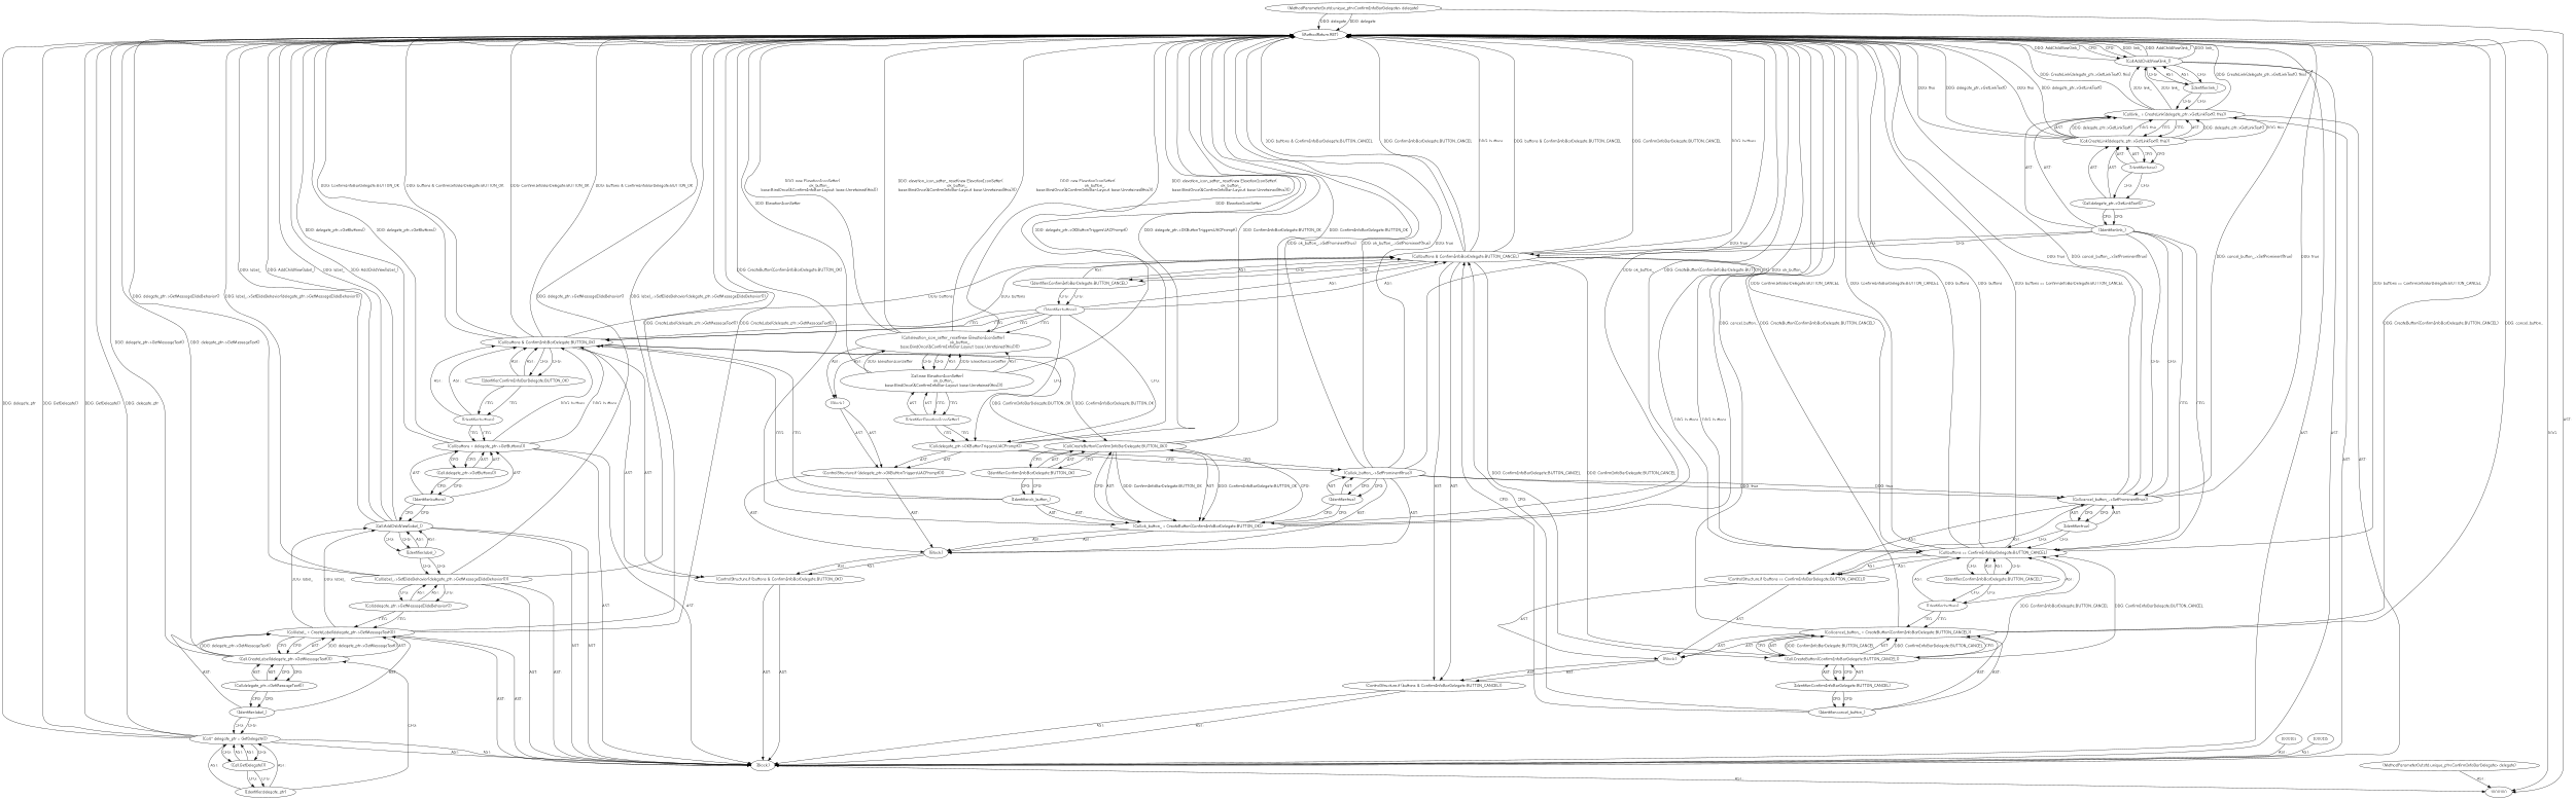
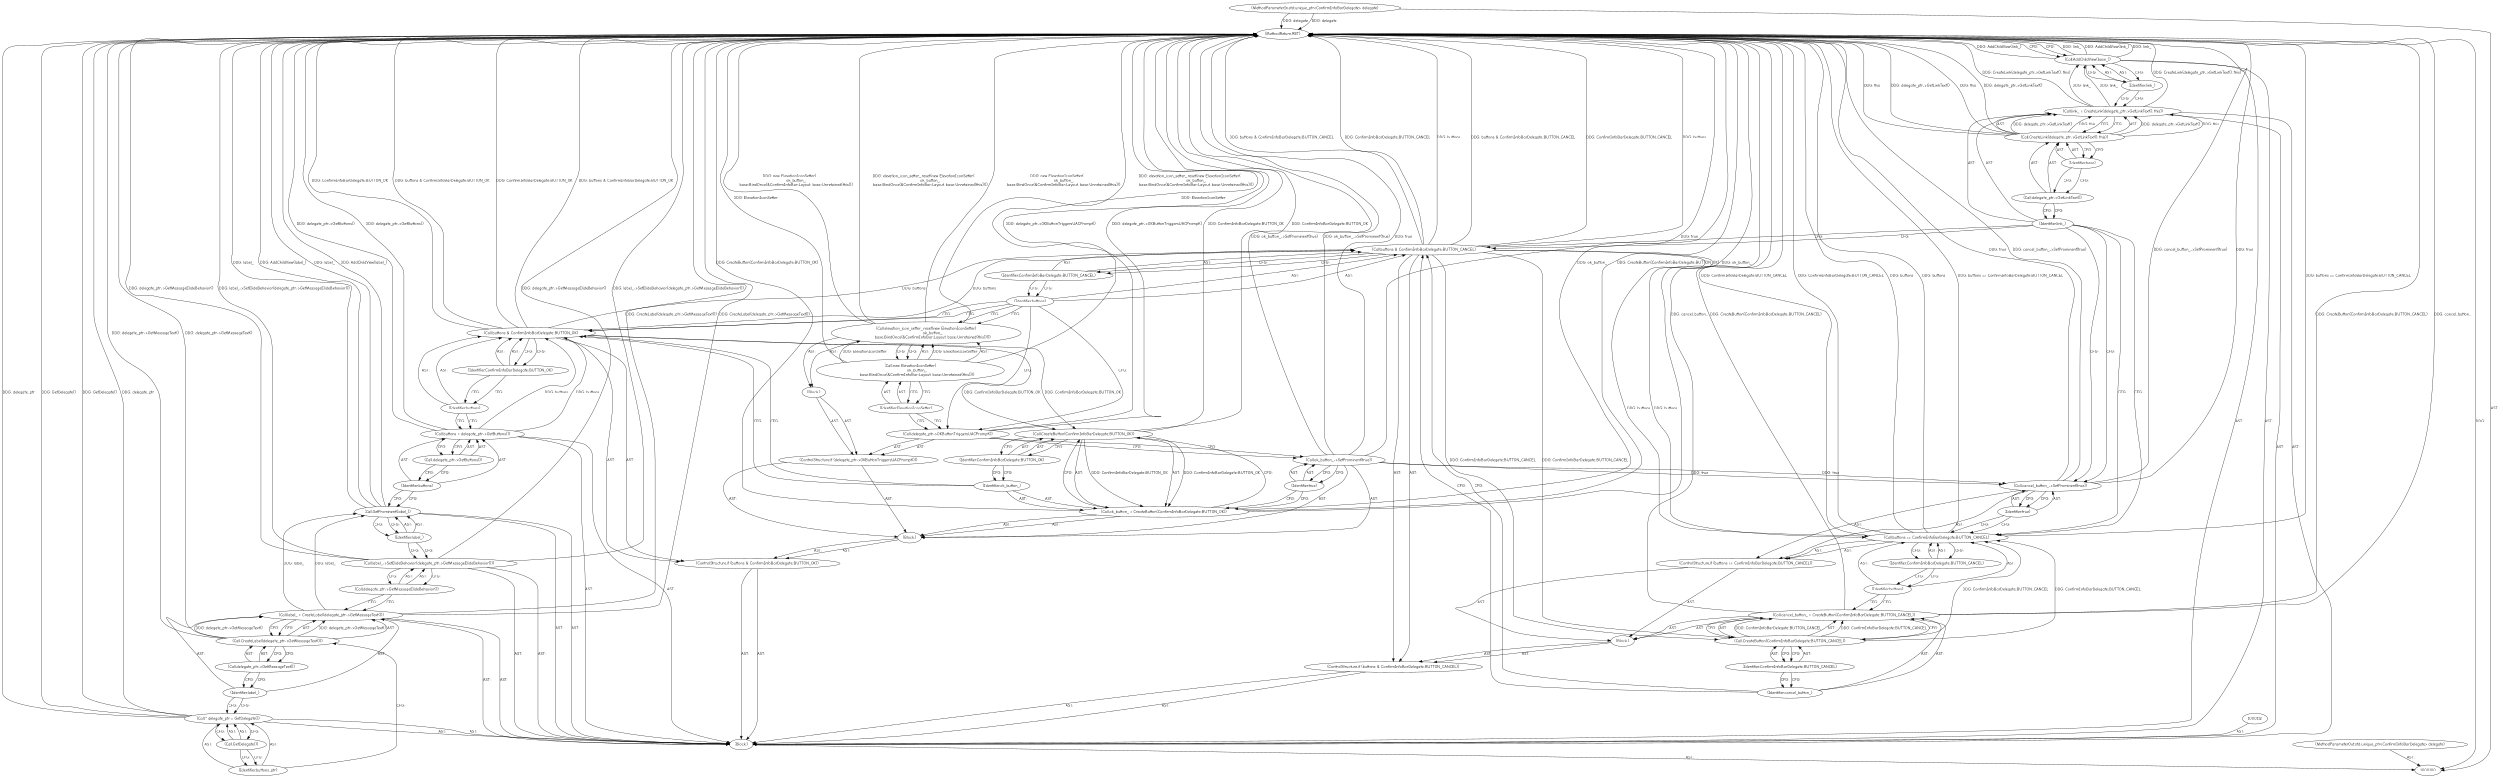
  digraph {
    fontname="Comic Neue"
    node [fontname="Comic Neue"]
    edge [fontname="Comic Neue"]
    n1 [label="(MethodReturn,RET)"]
-   n2 [label="(Call,AddChildView(link_))"]
+   n2 [label="(Call,AddChildView(base_))"]
    1000100
    n4 [label="(Block,)"]
    n5 [label="(Identifier,link_)"]
    n6 [label="(MethodParameterIn,std::unique_ptr<ConfirmInfoBarDelegate> delegate)"]
    n7 [label="(MethodParameterOut,std::unique_ptr<ConfirmInfoBarDelegate> delegate)"]
    n8 [label="(Call,CreateButton(ConfirmInfoBarDelegate::BUTTON_OK))"]
    n9 [label="(Identifier,ConfirmInfoBarDelegate::BUTTON_OK)"]
    n10 [label="(Call,ok_button_ = CreateButton(ConfirmInfoBarDelegate::BUTTON_OK))"]
    n11 [label="(Identifier,ok_button_)"]
    n12 [label="(Block,)"]
    n13 [label="(Call,buttons & ConfirmInfoBarDelegate::BUTTON_OK)"]
    n14 [label="(ControlStructure,if (buttons & ConfirmInfoBarDelegate::BUTTON_OK))"]
    n15 [label="(Call,buttons & ConfirmInfoBarDelegate::BUTTON_CANCEL)"]
    n16 [label="(Identifier,ConfirmInfoBarDelegate::BUTTON_OK)"]
    n17 [label="(Identifier,true)"]
    n18 [label="(Call,ok_button_->SetProminent(true))"]
    n19 [label="(Call,cancel_button_->SetProminent(true))"]
    n20 [label="(ControlStructure,if (buttons == ConfirmInfoBarDelegate::BUTTON_CANCEL))"]
    n21 [label="(Identifier,true)"]
    n22 [label="(ControlStructure,if (delegate_ptr->OKButtonTriggersUACPrompt()))"]
    n23 [label="(Block,)"]
    n24 [label="(Call,delegate_ptr->OKButtonTriggersUACPrompt())"]
    n25 [label="(Call,new ElevationIconSetter(\n          ok_button_,\n          base::BindOnce(&ConfirmInfoBar::Layout, base::Unretained(this))))"]
    n26 [label="(Identifier,ElevationIconSetter)"]
    n27 [label="(Call,elevation_icon_setter_.reset(new ElevationIconSetter(\n          ok_button_,\n          base::BindOnce(&ConfirmInfoBar::Layout, base::Unretained(this)))))"]
    n28 [label="(Identifier,ConfirmInfoBarDelegate::BUTTON_CANCEL)"]
    n29 [label="(Identifier,buttons)"]
    n30 [label="(ControlStructure,if (buttons & ConfirmInfoBarDelegate::BUTTON_CANCEL))"]
    n31 [label="(Call,CreateButton(ConfirmInfoBarDelegate::BUTTON_CANCEL))"]
    n32 [label="(Call,buttons == ConfirmInfoBarDelegate::BUTTON_CANCEL)"]
    n33 [label="(Block,)"]
    n34 [label="(Identifier,ConfirmInfoBarDelegate::BUTTON_CANCEL)"]
    n35 [label="(Call,cancel_button_ = CreateButton(ConfirmInfoBarDelegate::BUTTON_CANCEL))"]
    n36 [label="(Identifier,ConfirmInfoBarDelegate::BUTTON_CANCEL)"]
    n37 [label="(Identifier,cancel_button_)"]
    n38 [label="(Identifier,buttons)"]
    n39 [label="(Call,CreateLink(delegate_ptr->GetLinkText(), this))"]
    n40 [label="(Call,link_ = CreateLink(delegate_ptr->GetLinkText(), this))"]
    n41 [label="(Identifier,base)"]
    n42 [label="(Call,delegate_ptr->GetLinkText())"]
    n43 [label="(Identifier,link_)"]
    n44 [label="(Call,GetDelegate())"]
    n45 [label="(Call,* delegate_ptr = GetDelegate())"]
-   n46 [label="(Identifier,delegate_ptr)"]
+   n46 [label="(Identifier,buttons_ptr)"]
    n47 [label="(Call,CreateLabel(delegate_ptr->GetMessageText()))"]
    n48 [label="(Call,delegate_ptr->GetMessageText())"]
    n49 [label="(Call,label_ = CreateLabel(delegate_ptr->GetMessageText()))"]
    n50 [label="(Identifier,label_)"]
-   n51 [label="(Call,AddChildView(label_))"]
+   n51 [label="(Call,SetProminent(label_))"]
    n52 [label="(Identifier,label_)"]
    n53 [label="(Call,label_->SetElideBehavior(delegate_ptr->GetMessageElideBehavior()))"]
    n54 [label="(Call,delegate_ptr->GetMessageElideBehavior())"]
    n55 [label="(Call,buttons = delegate_ptr->GetButtons())"]
    n56 [label="(Call,delegate_ptr->GetButtons())"]
    n57 [label="(Identifier,buttons)"]
    n58 [label="(Identifier,buttons)"]
-   1000103
-   1000115
+   1000115 [label=1000112]
    n1 -> n2 [label="CFG: "]
    n1 -> n2 [label="CFG: "]
    n1 -> 1000100 [label="DDG: "]
    n2 -> n1 [label="DDG: link_"]
    n2 -> n1 [label="DDG: AddChildView(link_)"]
    n2 -> n1 [label="DDG: link_"]
    n2 -> n1 [label="DDG: AddChildView(link_)"]
    n2 -> n4 [label="AST: "]
    n2 -> n4 [label="AST: "]
    n2 -> n5 [label="CFG: "]
    n2 -> n5 [label="CFG: "]
    n4 -> 1000100 [label="AST: "]
    n5 -> n2 [label="AST: "]
    n5 -> n2 [label="AST: "]
    n5 -> n40 [label="CFG: "]
    n5 -> n40 [label="CFG: "]
    n6 -> n1 [label="DDG: delegate"]
    n6 -> n1 [label="DDG: delegate"]
    n6 -> 1000100 [label="AST: "]
    n7 -> 1000100 [label="AST: "]
    n8 -> n1 [label="DDG: ConfirmInfoBarDelegate::BUTTON_OK"]
    n8 -> n1 [label="DDG: ConfirmInfoBarDelegate::BUTTON_OK"]
    n8 -> n9 [label="CFG: "]
    n8 -> n9 [label="CFG: "]
    n8 -> n10 [label="AST: "]
    n8 -> n10 [label="DDG: ConfirmInfoBarDelegate::BUTTON_OK"]
    n8 -> n10 [label="AST: "]
    n8 -> n10 [label="DDG: ConfirmInfoBarDelegate::BUTTON_OK"]
    n9 -> n8 [label="AST: "]
    n9 -> n8 [label="AST: "]
    n9 -> n11 [label="CFG: "]
    n9 -> n11 [label="CFG: "]
    n10 -> n1 [label="DDG: CreateButton(ConfirmInfoBarDelegate::BUTTON_OK)"]
    n10 -> n1 [label="DDG: ok_button_"]
    n10 -> n1 [label="DDG: CreateButton(ConfirmInfoBarDelegate::BUTTON_OK)"]
    n10 -> n1 [label="DDG: ok_button_"]
    n10 -> n8 [label="CFG: "]
    n10 -> n8 [label="CFG: "]
    n10 -> n12 [label="AST: "]
    n10 -> n12 [label="AST: "]
    n11 -> n10 [label="AST: "]
    n11 -> n10 [label="AST: "]
    n11 -> n13 [label="CFG: "]
    n11 -> n13 [label="CFG: "]
    n12 -> n14 [label="AST: "]
    n12 -> n14 [label="AST: "]
    n13 -> n1 [label="DDG: buttons & ConfirmInfoBarDelegate::BUTTON_OK"]
    n13 -> n1 [label="DDG: ConfirmInfoBarDelegate::BUTTON_OK"]
    n13 -> n1 [label="DDG: buttons & ConfirmInfoBarDelegate::BUTTON_OK"]
    n13 -> n1 [label="DDG: ConfirmInfoBarDelegate::BUTTON_OK"]
    n13 -> n8 [label="DDG: ConfirmInfoBarDelegate::BUTTON_OK"]
    n13 -> n8 [label="DDG: ConfirmInfoBarDelegate::BUTTON_OK"]
    n13 -> n14 [label="AST: "]
    n13 -> n14 [label="AST: "]
    n13 -> n15 [label="DDG: buttons"]
    n13 -> n15 [label="DDG: buttons"]
    n13 -> n16 [label="CFG: "]
    n13 -> n16 [label="CFG: "]
    n14 -> n4 [label="AST: "]
    n14 -> n4 [label="AST: "]
    n15 -> n1 [label="DDG: ConfirmInfoBarDelegate::BUTTON_CANCEL"]
    n15 -> n1 [label="DDG: buttons"]
    n15 -> n1 [label="DDG: buttons & ConfirmInfoBarDelegate::BUTTON_CANCEL"]
    n15 -> n1 [label="DDG: ConfirmInfoBarDelegate::BUTTON_CANCEL"]
    n15 -> n1 [label="DDG: buttons"]
    n15 -> n1 [label="DDG: buttons & ConfirmInfoBarDelegate::BUTTON_CANCEL"]
    n15 -> n28 [label="CFG: "]
    n15 -> n28 [label="CFG: "]
    n15 -> n30 [label="AST: "]
    n15 -> n30 [label="AST: "]
    n15 -> n31 [label="DDG: ConfirmInfoBarDelegate::BUTTON_CANCEL"]
    n15 -> n31 [label="DDG: ConfirmInfoBarDelegate::BUTTON_CANCEL"]
    n15 -> n32 [label="DDG: buttons"]
    n15 -> n32 [label="DDG: buttons"]
    n16 -> n13 [label="AST: "]
    n16 -> n13 [label="AST: "]
    n16 -> n58 [label="CFG: "]
    n16 -> n58 [label="CFG: "]
    n17 -> n10 [label="CFG: "]
    n17 -> n10 [label="CFG: "]
    n17 -> n18 [label="AST: "]
    n17 -> n18 [label="AST: "]
    n18 -> n1 [label="DDG: true"]
    n18 -> n1 [label="DDG: ok_button_->SetProminent(true)"]
    n18 -> n1 [label="DDG: true"]
    n18 -> n1 [label="DDG: ok_button_->SetProminent(true)"]
    n18 -> n12 [label="AST: "]
    n18 -> n12 [label="AST: "]
    n18 -> n17 [label="CFG: "]
    n18 -> n17 [label="CFG: "]
    n18 -> n19 [label="DDG: true"]
    n18 -> n19 [label="DDG: true"]
    n19 -> n1 [label="DDG: true"]
    n19 -> n1 [label="DDG: cancel_button_->SetProminent(true)"]
    n19 -> n1 [label="DDG: true"]
    n19 -> n1 [label="DDG: cancel_button_->SetProminent(true)"]
    n19 -> n20 [label="AST: "]
    n19 -> n20 [label="AST: "]
    n19 -> n21 [label="CFG: "]
    n19 -> n21 [label="CFG: "]
    n20 -> n33 [label="AST: "]
    n20 -> n33 [label="AST: "]
    n21 -> n19 [label="AST: "]
    n21 -> n19 [label="AST: "]
    n21 -> n32 [label="CFG: "]
    n21 -> n32 [label="CFG: "]
    n22 -> n12 [label="AST: "]
    n22 -> n12 [label="AST: "]
    n23 -> n22 [label="AST: "]
    n23 -> n22 [label="AST: "]
    n24 -> n1 [label="DDG: delegate_ptr->OKButtonTriggersUACPrompt()"]
    n24 -> n1 [label="DDG: delegate_ptr->OKButtonTriggersUACPrompt()"]
    n24 -> n18 [label="CFG: "]
    n24 -> n18 [label="CFG: "]
    n24 -> n22 [label="AST: "]
    n24 -> n22 [label="AST: "]
    n25 -> n1 [label="DDG: ElevationIconSetter"]
    n25 -> n1 [label="DDG: ElevationIconSetter"]
    n25 -> n26 [label="CFG: "]
    n25 -> n26 [label="CFG: "]
    n25 -> n27 [label="AST: "]
    n25 -> n27 [label="DDG: ElevationIconSetter"]
    n25 -> n27 [label="AST: "]
    n25 -> n27 [label="DDG: ElevationIconSetter"]
    n26 -> n24 [label="CFG: "]
    n26 -> n24 [label="CFG: "]
    n26 -> n25 [label="AST: "]
    n26 -> n25 [label="AST: "]
    n27 -> n1 [label="DDG: new ElevationIconSetter(\n          ok_button_,\n          base::BindOnce(&ConfirmInfoBar::Layout, base::Unretained(this)))"]
    n27 -> n1 [label="DDG: elevation_icon_setter_.reset(new ElevationIconSetter(\n          ok_button_,\n          base::BindOnce(&ConfirmInfoBar::Layout, base::Unretained(this))))"]
    n27 -> n1 [label="DDG: new ElevationIconSetter(\n          ok_button_,\n          base::BindOnce(&ConfirmInfoBar::Layout, base::Unretained(this)))"]
    n27 -> n1 [label="DDG: elevation_icon_setter_.reset(new ElevationIconSetter(\n          ok_button_,\n          base::BindOnce(&ConfirmInfoBar::Layout, base::Unretained(this))))"]
    n27 -> n23 [label="AST: "]
    n27 -> n23 [label="AST: "]
    n27 -> n25 [label="CFG: "]
    n27 -> n25 [label="CFG: "]
    n28 -> n15 [label="AST: "]
    n28 -> n15 [label="AST: "]
    n28 -> n29 [label="CFG: "]
    n28 -> n29 [label="CFG: "]
    n29 -> n13 [label="CFG: "]
    n29 -> n13 [label="CFG: "]
    n29 -> n15 [label="AST: "]
    n29 -> n15 [label="AST: "]
    n29 -> n24 [label="CFG: "]
    n29 -> n24 [label="CFG: "]
    n29 -> n27 [label="CFG: "]
    n29 -> n27 [label="CFG: "]
    n30 -> n4 [label="AST: "]
    n30 -> n4 [label="AST: "]
    n31 -> n32 [label="DDG: ConfirmInfoBarDelegate::BUTTON_CANCEL"]
    n31 -> n32 [label="DDG: ConfirmInfoBarDelegate::BUTTON_CANCEL"]
    n31 -> n34 [label="CFG: "]
    n31 -> n34 [label="CFG: "]
    n31 -> n35 [label="AST: "]
    n31 -> n35 [label="DDG: ConfirmInfoBarDelegate::BUTTON_CANCEL"]
    n31 -> n35 [label="AST: "]
    n31 -> n35 [label="DDG: ConfirmInfoBarDelegate::BUTTON_CANCEL"]
    n32 -> n1 [label="DDG: buttons == ConfirmInfoBarDelegate::BUTTON_CANCEL"]
    n32 -> n1 [label="DDG: ConfirmInfoBarDelegate::BUTTON_CANCEL"]
    n32 -> n1 [label="DDG: buttons"]
    n32 -> n1 [label="DDG: buttons == ConfirmInfoBarDelegate::BUTTON_CANCEL"]
    n32 -> n1 [label="DDG: ConfirmInfoBarDelegate::BUTTON_CANCEL"]
    n32 -> n1 [label="DDG: buttons"]
    n32 -> n20 [label="AST: "]
    n32 -> n20 [label="AST: "]
    n32 -> n36 [label="CFG: "]
    n32 -> n36 [label="CFG: "]
    n33 -> n30 [label="AST: "]
    n33 -> n30 [label="AST: "]
    n34 -> n31 [label="AST: "]
    n34 -> n31 [label="AST: "]
    n34 -> n37 [label="CFG: "]
    n34 -> n37 [label="CFG: "]
    n35 -> n1 [label="DDG: cancel_button_"]
    n35 -> n1 [label="DDG: CreateButton(ConfirmInfoBarDelegate::BUTTON_CANCEL)"]
    n35 -> n1 [label="DDG: cancel_button_"]
    n35 -> n1 [label="DDG: CreateButton(ConfirmInfoBarDelegate::BUTTON_CANCEL)"]
    n35 -> n31 [label="CFG: "]
    n35 -> n31 [label="CFG: "]
    n35 -> n33 [label="AST: "]
    n35 -> n33 [label="AST: "]
    n36 -> n32 [label="AST: "]
    n36 -> n32 [label="AST: "]
    n36 -> n38 [label="CFG: "]
    n36 -> n38 [label="CFG: "]
    n37 -> n15 [label="CFG: "]
    n37 -> n15 [label="CFG: "]
    n37 -> n35 [label="AST: "]
    n37 -> n35 [label="AST: "]
    n38 -> n32 [label="AST: "]
    n38 -> n32 [label="AST: "]
    n38 -> n35 [label="CFG: "]
    n38 -> n35 [label="CFG: "]
    n39 -> n1 [label="DDG: delegate_ptr->GetLinkText()"]
    n39 -> n1 [label="DDG: this"]
    n39 -> n1 [label="DDG: delegate_ptr->GetLinkText()"]
    n39 -> n1 [label="DDG: this"]
    n39 -> n40 [label="AST: "]
    n39 -> n40 [label="DDG: delegate_ptr->GetLinkText()"]
    n39 -> n40 [label="DDG: this"]
    n39 -> n40 [label="AST: "]
    n39 -> n40 [label="DDG: delegate_ptr->GetLinkText()"]
    n39 -> n40 [label="DDG: this"]
    n39 -> n41 [label="CFG: "]
    n39 -> n41 [label="CFG: "]
    n40 -> n1 [label="DDG: CreateLink(delegate_ptr->GetLinkText(), this)"]
    n40 -> n1 [label="DDG: CreateLink(delegate_ptr->GetLinkText(), this)"]
    n40 -> n2 [label="DDG: link_"]
    n40 -> n2 [label="DDG: link_"]
    n40 -> n4 [label="AST: "]
    n40 -> n4 [label="AST: "]
    n40 -> n39 [label="CFG: "]
    n40 -> n39 [label="CFG: "]
    n41 -> n39 [label="AST: "]
    n41 -> n39 [label="AST: "]
    n41 -> n42 [label="CFG: "]
    n41 -> n42 [label="CFG: "]
    n42 -> n39 [label="AST: "]
    n42 -> n39 [label="AST: "]
    n42 -> n43 [label="CFG: "]
    n42 -> n43 [label="CFG: "]
    n43 -> n15 [label="CFG: "]
    n43 -> n15 [label="CFG: "]
    n43 -> n19 [label="CFG: "]
    n43 -> n19 [label="CFG: "]
    n43 -> n32 [label="CFG: "]
    n43 -> n32 [label="CFG: "]
    n43 -> n40 [label="AST: "]
    n43 -> n40 [label="AST: "]
    n44 -> n45 [label="AST: "]
    n44 -> n45 [label="AST: "]
    n44 -> n46 [label="CFG: "]
    n44 -> n46 [label="CFG: "]
    n45 -> n1 [label="DDG: delegate_ptr"]
    n45 -> n1 [label="DDG: GetDelegate()"]
    n45 -> n1 [label="DDG: delegate_ptr"]
    n45 -> n1 [label="DDG: GetDelegate()"]
    n45 -> n4 [label="AST: "]
    n45 -> n4 [label="AST: "]
    n45 -> n44 [label="CFG: "]
    n45 -> n44 [label="CFG: "]
    n46 -> n45 [label="AST: "]
    n46 -> n45 [label="AST: "]
    n46 -> n47 [label="CFG: "]
    n47 -> n1 [label="DDG: delegate_ptr->GetMessageText()"]
    n47 -> n1 [label="DDG: delegate_ptr->GetMessageText()"]
    n47 -> n48 [label="CFG: "]
    n47 -> n48 [label="CFG: "]
    n47 -> n49 [label="AST: "]
    n47 -> n49 [label="DDG: delegate_ptr->GetMessageText()"]
    n47 -> n49 [label="AST: "]
    n47 -> n49 [label="DDG: delegate_ptr->GetMessageText()"]
    n48 -> n47 [label="AST: "]
    n48 -> n47 [label="AST: "]
    n48 -> n50 [label="CFG: "]
    n48 -> n50 [label="CFG: "]
    n49 -> n1 [label="DDG: CreateLabel(delegate_ptr->GetMessageText())"]
    n49 -> n1 [label="DDG: CreateLabel(delegate_ptr->GetMessageText())"]
    n49 -> n4 [label="AST: "]
    n49 -> n4 [label="AST: "]
    n49 -> n47 [label="CFG: "]
    n49 -> n47 [label="CFG: "]
    n49 -> n51 [label="DDG: label_"]
    n49 -> n51 [label="DDG: label_"]
    n50 -> n45 [label="CFG: "]
    n50 -> n45 [label="CFG: "]
    n50 -> n49 [label="AST: "]
    n50 -> n49 [label="AST: "]
    n51 -> n1 [label="DDG: label_"]
    n51 -> n1 [label="DDG: AddChildView(label_)"]
    n51 -> n1 [label="DDG: label_"]
    n51 -> n1 [label="DDG: AddChildView(label_)"]
    n51 -> n4 [label="AST: "]
    n51 -> n4 [label="AST: "]
    n51 -> n52 [label="CFG: "]
    n51 -> n52 [label="CFG: "]
    n52 -> n51 [label="AST: "]
    n52 -> n51 [label="AST: "]
    n52 -> n53 [label="CFG: "]
    n52 -> n53 [label="CFG: "]
    n53 -> n1 [label="DDG: delegate_ptr->GetMessageElideBehavior()"]
    n53 -> n1 [label="DDG: label_->SetElideBehavior(delegate_ptr->GetMessageElideBehavior())"]
    n53 -> n1 [label="DDG: delegate_ptr->GetMessageElideBehavior()"]
    n53 -> n1 [label="DDG: label_->SetElideBehavior(delegate_ptr->GetMessageElideBehavior())"]
    n53 -> n4 [label="AST: "]
    n53 -> n4 [label="AST: "]
    n53 -> n54 [label="CFG: "]
    n53 -> n54 [label="CFG: "]
    n54 -> n49 [label="CFG: "]
    n54 -> n49 [label="CFG: "]
    n54 -> n53 [label="AST: "]
    n54 -> n53 [label="AST: "]
    n55 -> n1 [label="DDG: delegate_ptr->GetButtons()"]
    n55 -> n1 [label="DDG: delegate_ptr->GetButtons()"]
    n55 -> n4 [label="AST: "]
    n55 -> n4 [label="AST: "]
    n55 -> n13 [label="DDG: buttons"]
    n55 -> n13 [label="DDG: buttons"]
    n55 -> n56 [label="CFG: "]
    n55 -> n56 [label="CFG: "]
    n56 -> n55 [label="AST: "]
    n56 -> n55 [label="AST: "]
    n56 -> n57 [label="CFG: "]
    n56 -> n57 [label="CFG: "]
    n57 -> n51 [label="CFG: "]
    n57 -> n51 [label="CFG: "]
    n57 -> n55 [label="AST: "]
    n57 -> n55 [label="AST: "]
    n58 -> n13 [label="AST: "]
    n58 -> n13 [label="AST: "]
    n58 -> n55 [label="CFG: "]
    n58 -> n55 [label="CFG: "]
-   1000103 -> n4 [label="AST: "]
    1000115 -> n4 [label="AST: "]
  }
